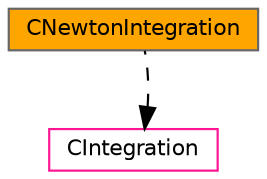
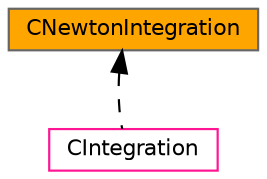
  digraph {
    node [fontname=Helvetica fontsize=10 shape=box style=filled]
    n1 [color=gray40 fillcolor=orange fontcolor=black height=0.2 label=CNewtonIntegration width=0.4]
    n2 [color=deeppink fillcolor=white height=0.2 label=CIntegration width=0.4]
-   n2 -> n1 [color=black dir=back fontname=Helvetica fontsize=10 labelfontname=Helvetica labelfontsize=10 style=dashed]
+   n1 -> n2 [color=black dir=back fontname=Helvetica fontsize=10 labelfontname=Helvetica labelfontsize=10 style=dashed]
  }
